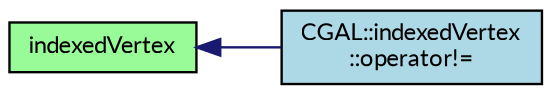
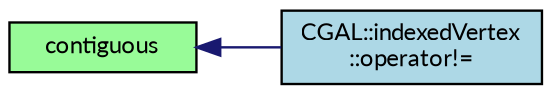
  digraph {
    rankdir=LR
    fontname=Lato
    node [color=black fontname=Lato fontsize=10 shape=record style=filled]
-   n1 [fillcolor=palegreen fontcolor=black height=0.2 label=indexedVertex width=0.4]
+   n1 [fillcolor=palegreen fontcolor=black height=0.2 label=contiguous width=0.4]
    n2 [height=0.2 label="CGAL::indexedVertex\l::operator!=" width=0.4 fillcolor=lightblue]
    n1 -> n2 [color=midnightblue dir=back fontname=Lato fontsize=10 labelfontname=FreeSans labelfontsize=10 style=solid]
  }
